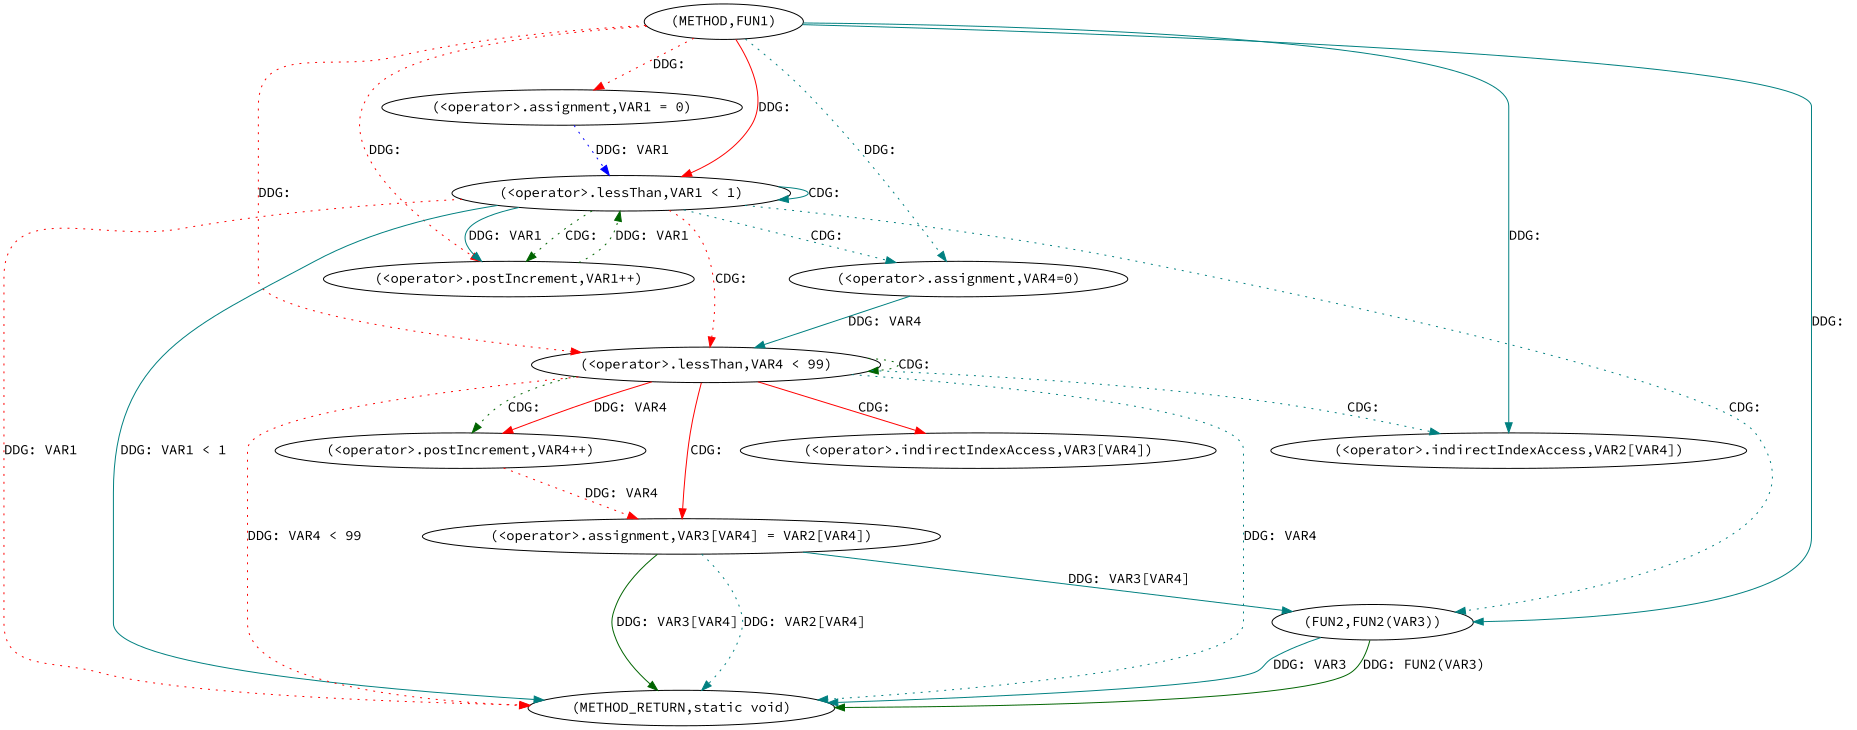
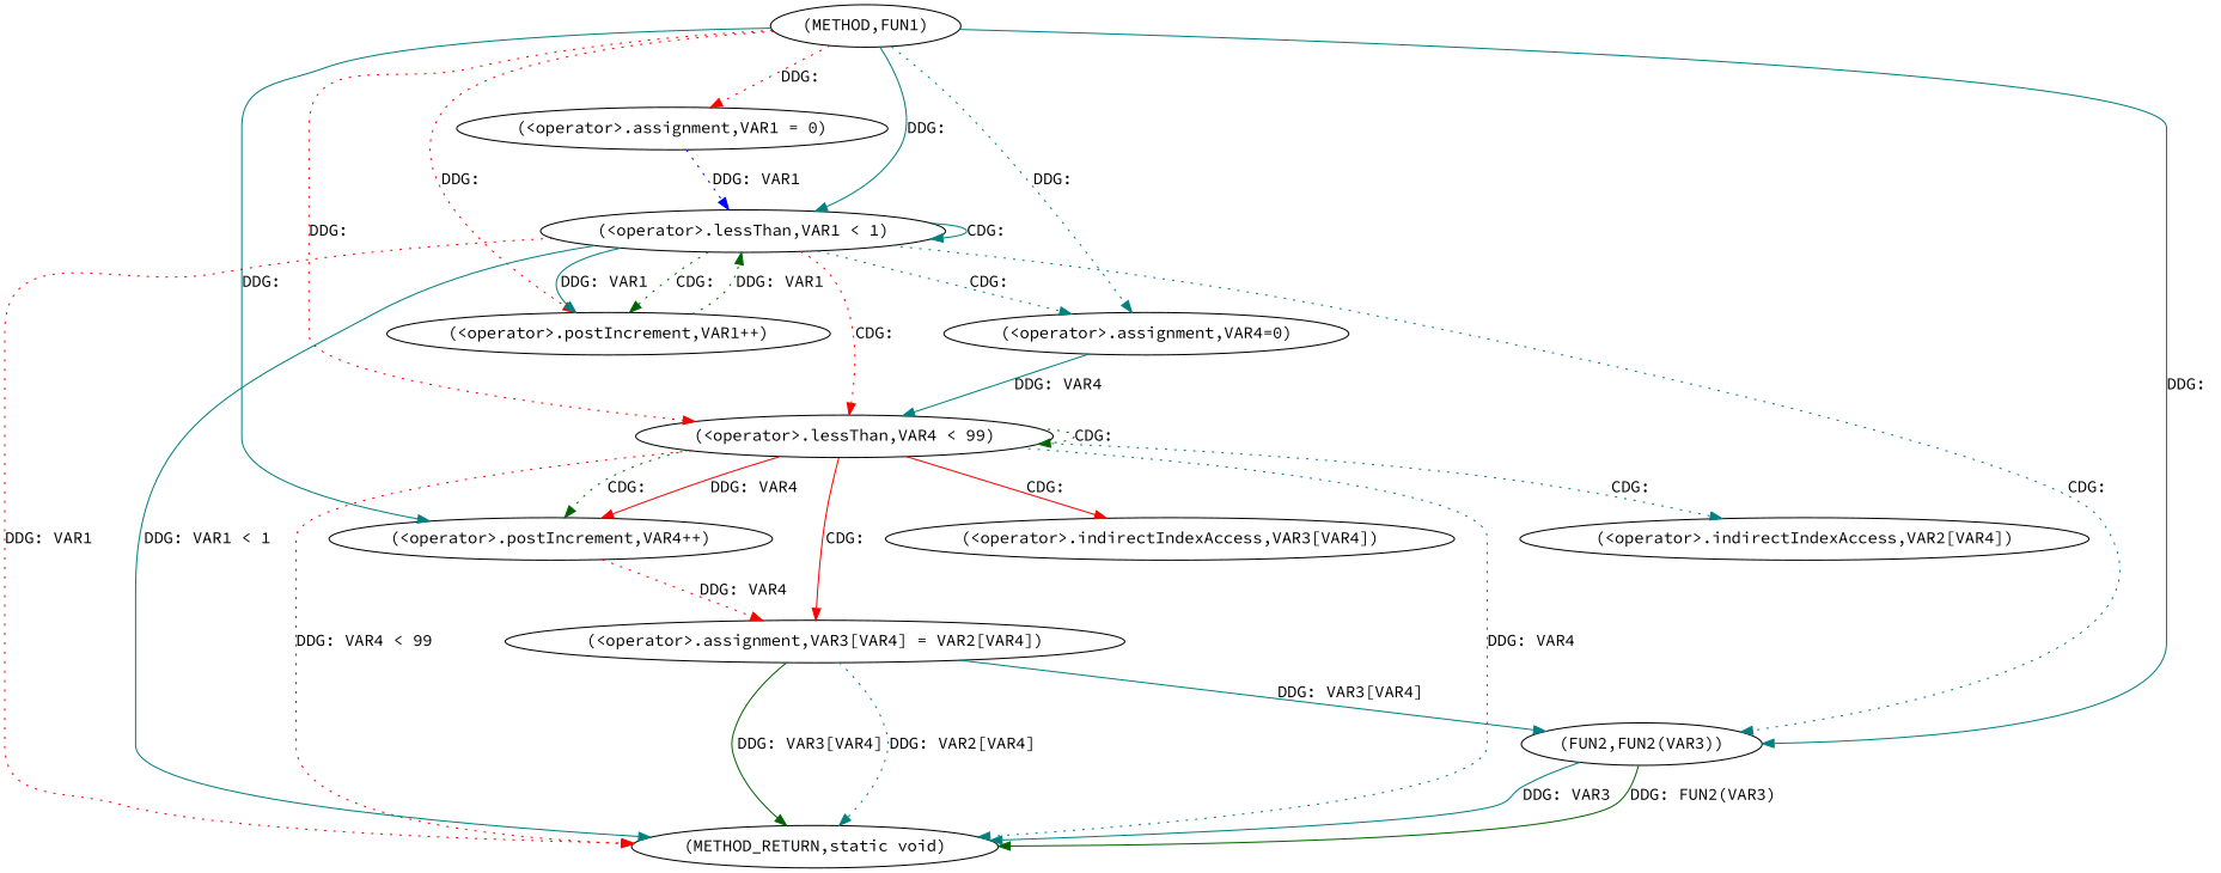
  digraph {
    fontname="Source Code Pro"
    node [fontname="Source Code Pro"]
    edge [color=teal fontname="Source Code Pro" style=dotted]
    n1 [label="(METHOD,FUN1)"]
    n2 [label="(<operator>.assignment,VAR1 = 0)"]
    n3 [label="(<operator>.lessThan,VAR1 < 1)"]
    n4 [label="(<operator>.postIncrement,VAR1++)"]
    n5 [label="(<operator>.assignment,VAR4=0)"]
    n6 [label="(<operator>.lessThan,VAR4 < 99)"]
    n7 [label="(<operator>.postIncrement,VAR4++)"]
    n8 [label="(FUN2,FUN2(VAR3))"]
    n9 [label="(METHOD_RETURN,static void)"]
    n10 [label="(<operator>.assignment,VAR3[VAR4] = VAR2[VAR4])"]
    n11 [label="(<operator>.indirectIndexAccess,VAR3[VAR4])"]
    n12 [label="(<operator>.indirectIndexAccess,VAR2[VAR4])"]
    n1 -> n2 [color=red label="DDG: "]
-   n1 -> n3 [color=red label="DDG: " style=solid]
+   n1 -> n3 [label="DDG: " style=solid]
    n1 -> n4 [color=red label="DDG: "]
    n1 -> n5 [label="DDG: "]
    n1 -> n6 [color=red label="DDG: "]
-   n1 -> n12 [label="DDG: " style=solid]
+   n1 -> n7 [label="DDG: " style=solid]
    n1 -> n8 [label="DDG: " style=solid]
    n2 -> n3 [color=blue label="DDG: VAR1"]
    n3 -> n3 [label="CDG: " style=solid]
    n3 -> n4 [label="DDG: VAR1" style=solid]
    n3 -> n4 [color=darkgreen label="CDG: "]
    n3 -> n5 [label="CDG: "]
    n3 -> n6 [color=red label="CDG: "]
    n3 -> n8 [label="CDG: "]
    n3 -> n9 [color=red label="DDG: VAR1"]
    n3 -> n9 [label="DDG: VAR1 < 1" style=solid]
    n4 -> n3 [color=darkgreen label="DDG: VAR1"]
    n5 -> n6 [label="DDG: VAR4" style=solid]
    n6 -> n6 [color=darkgreen label="CDG: "]
    n6 -> n7 [color=red label="DDG: VAR4" style=solid]
    n6 -> n7 [color=darkgreen label="CDG: "]
    n6 -> n9 [color=red label="DDG: VAR4 < 99"]
    n6 -> n9 [label="DDG: VAR4"]
    n6 -> n10 [color=red label="CDG: " style=solid]
    n6 -> n11 [color=red label="CDG: " style=solid]
    n6 -> n12 [label="CDG: "]
    n7 -> n10 [color=red label="DDG: VAR4"]
    n8 -> n9 [color=darkgreen label="DDG: FUN2(VAR3)" style=solid]
    n8 -> n9 [label="DDG: VAR3" style=solid]
    n10 -> n8 [label="DDG: VAR3[VAR4]" style=solid]
    n10 -> n9 [color=darkgreen label="DDG: VAR3[VAR4]" style=solid]
    n10 -> n9 [label="DDG: VAR2[VAR4]"]
  }
